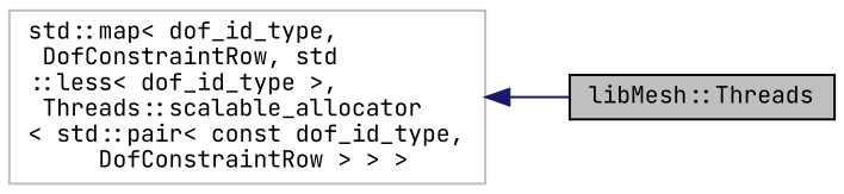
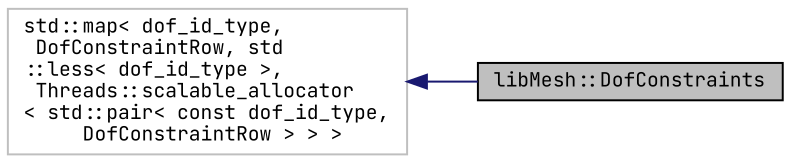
  digraph {
    rankdir=LR
    fontname="JetBrains Mono"
    node [fontname="JetBrains Mono" fontsize=10 shape=record style=filled]
-   n1 [color=black fillcolor=grey75 fontcolor=black height=0.2 label="libMesh::Threads" width=0.4]
+   n1 [color=black fillcolor=grey75 fontcolor=black height=0.2 label="libMesh::DofConstraints" width=0.4]
    n2 [color=grey75 fillcolor=white height=0.2 label="std::map\< dof_id_type,\l DofConstraintRow, std\l::less\< dof_id_type \>,\l Threads::scalable_allocator\l\< std::pair\< const dof_id_type,\l DofConstraintRow \> \> \>" width=0.4]
    n2 -> n1 [color=midnightblue dir=back fontname="JetBrains Mono" fontsize=10 labelfontname=Helvetica labelfontsize=10 style=solid]
  }
